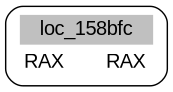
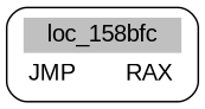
  digraph {
    fontname="Liberation Sans"
-   n1 [fontname="Liberation Sans" label=<<table border="0" cellborder="0" cellpadding="3"><tr><td align="center" colspan="2" bgcolor="grey">loc_158bfc</td></tr><tr><td align="left">RAX        RAX</td></tr></table>> shape=Mrecord]
+   n1 [fontname="Liberation Sans" label=<<table border="0" cellborder="0" cellpadding="3"><tr><td align="center" colspan="2" bgcolor="grey">loc_158bfc</td></tr><tr><td align="left">JMP        RAX</td></tr></table>> shape=Mrecord]
  }
